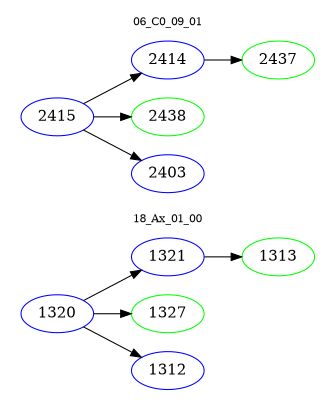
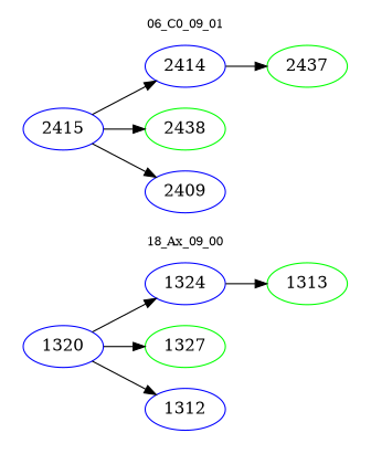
  digraph {
    rankdir=LR
    node [color=blue]
    edge [color=black]
    n1 [label=1320]
    n2 [label=1312]
    n3 [color=green label=1327]
-   n4 [label=1321]
+   n4 [label=1324]
    n5 [color=green label=1313]
    n6 [label=2415]
-   n7 [label=2403]
+   n7 [label=2409]
    n8 [color=green label=2438]
    n9 [label=2414]
    n10 [color=green label=2437]
    subgraph cluster_1 {
      color=white
      fontsize=10
-     label="18_Ax_01_00"
+     label="18_Ax_09_00"
      n1
      n2
      n3
      n4
      n5
    }
    subgraph cluster_2 {
      color=white
      fontsize=10
      label="06_C0_09_01"
      n6
      n7
      n8
      n9
      n10
    }
    n1 -> n2
    n1 -> n3
    n1 -> n4
    n4 -> n5
    n6 -> n7
    n6 -> n8
    n6 -> n9
    n9 -> n10
  }
